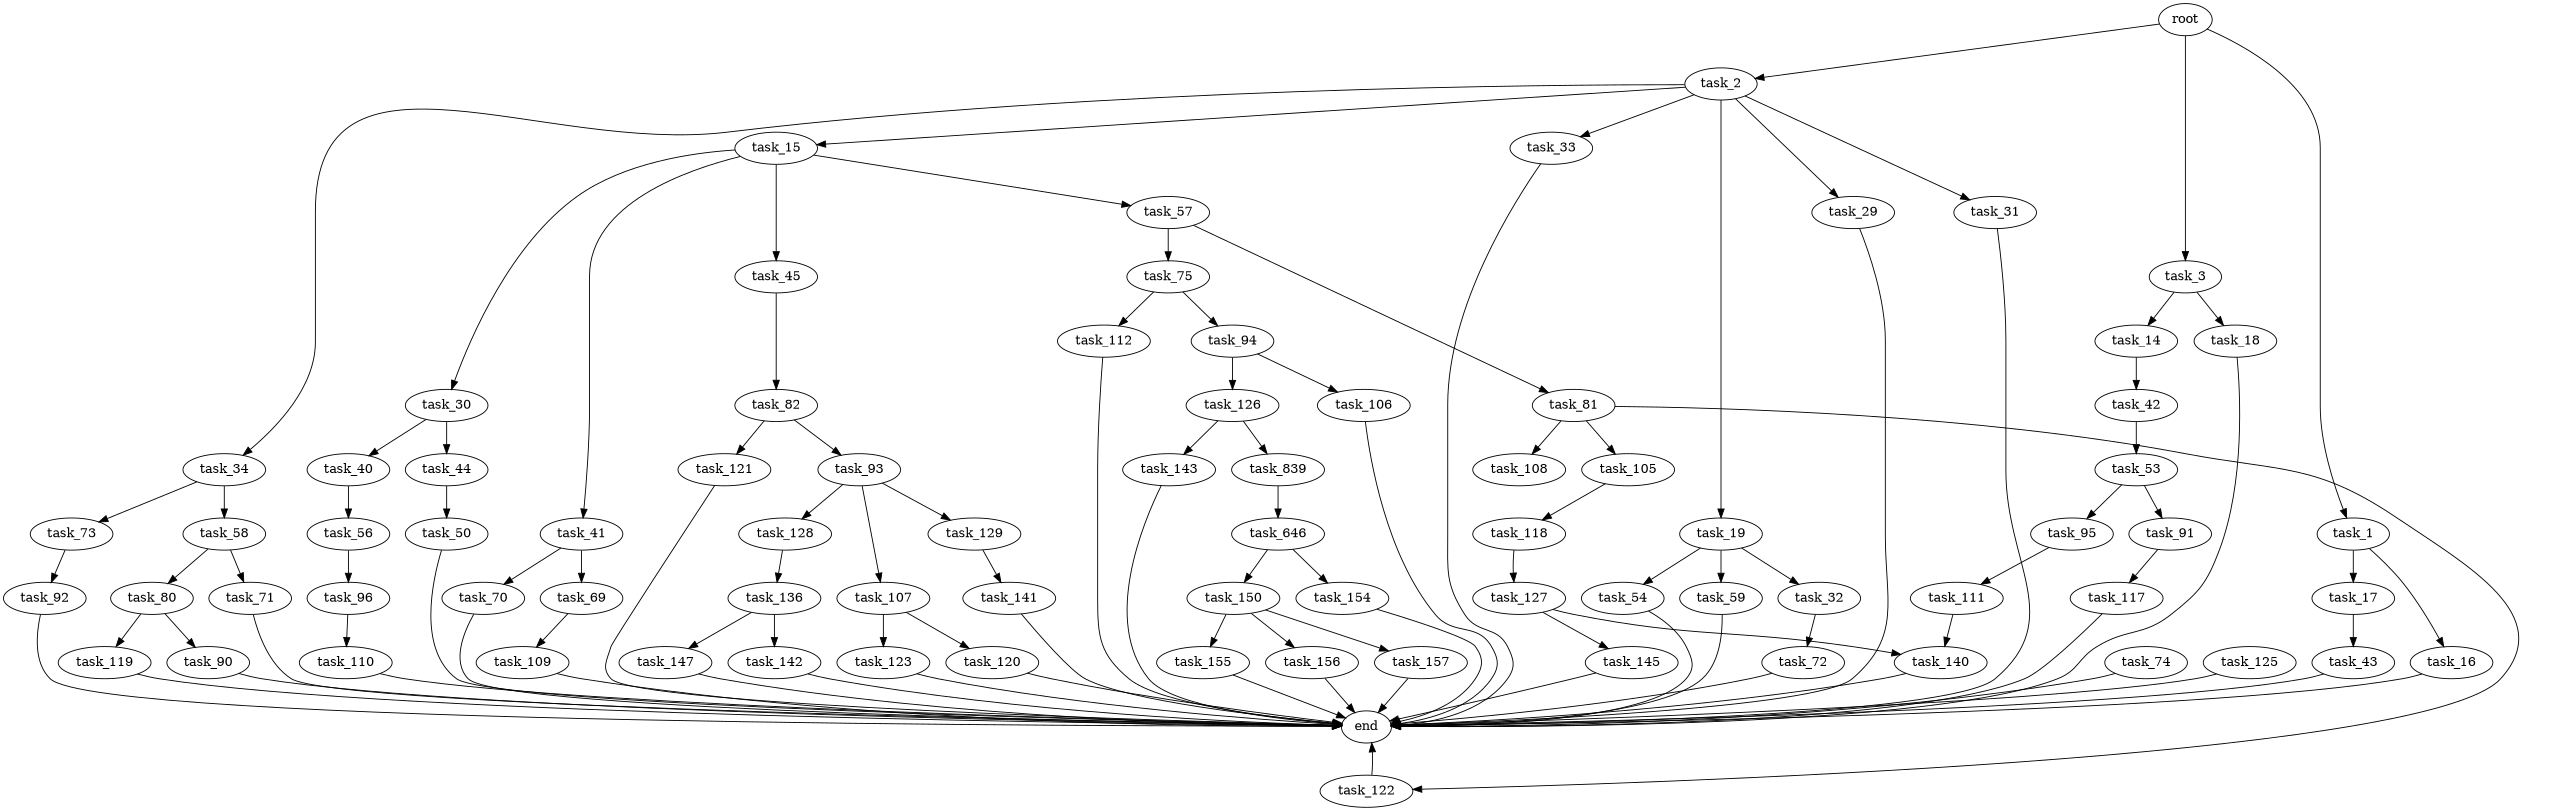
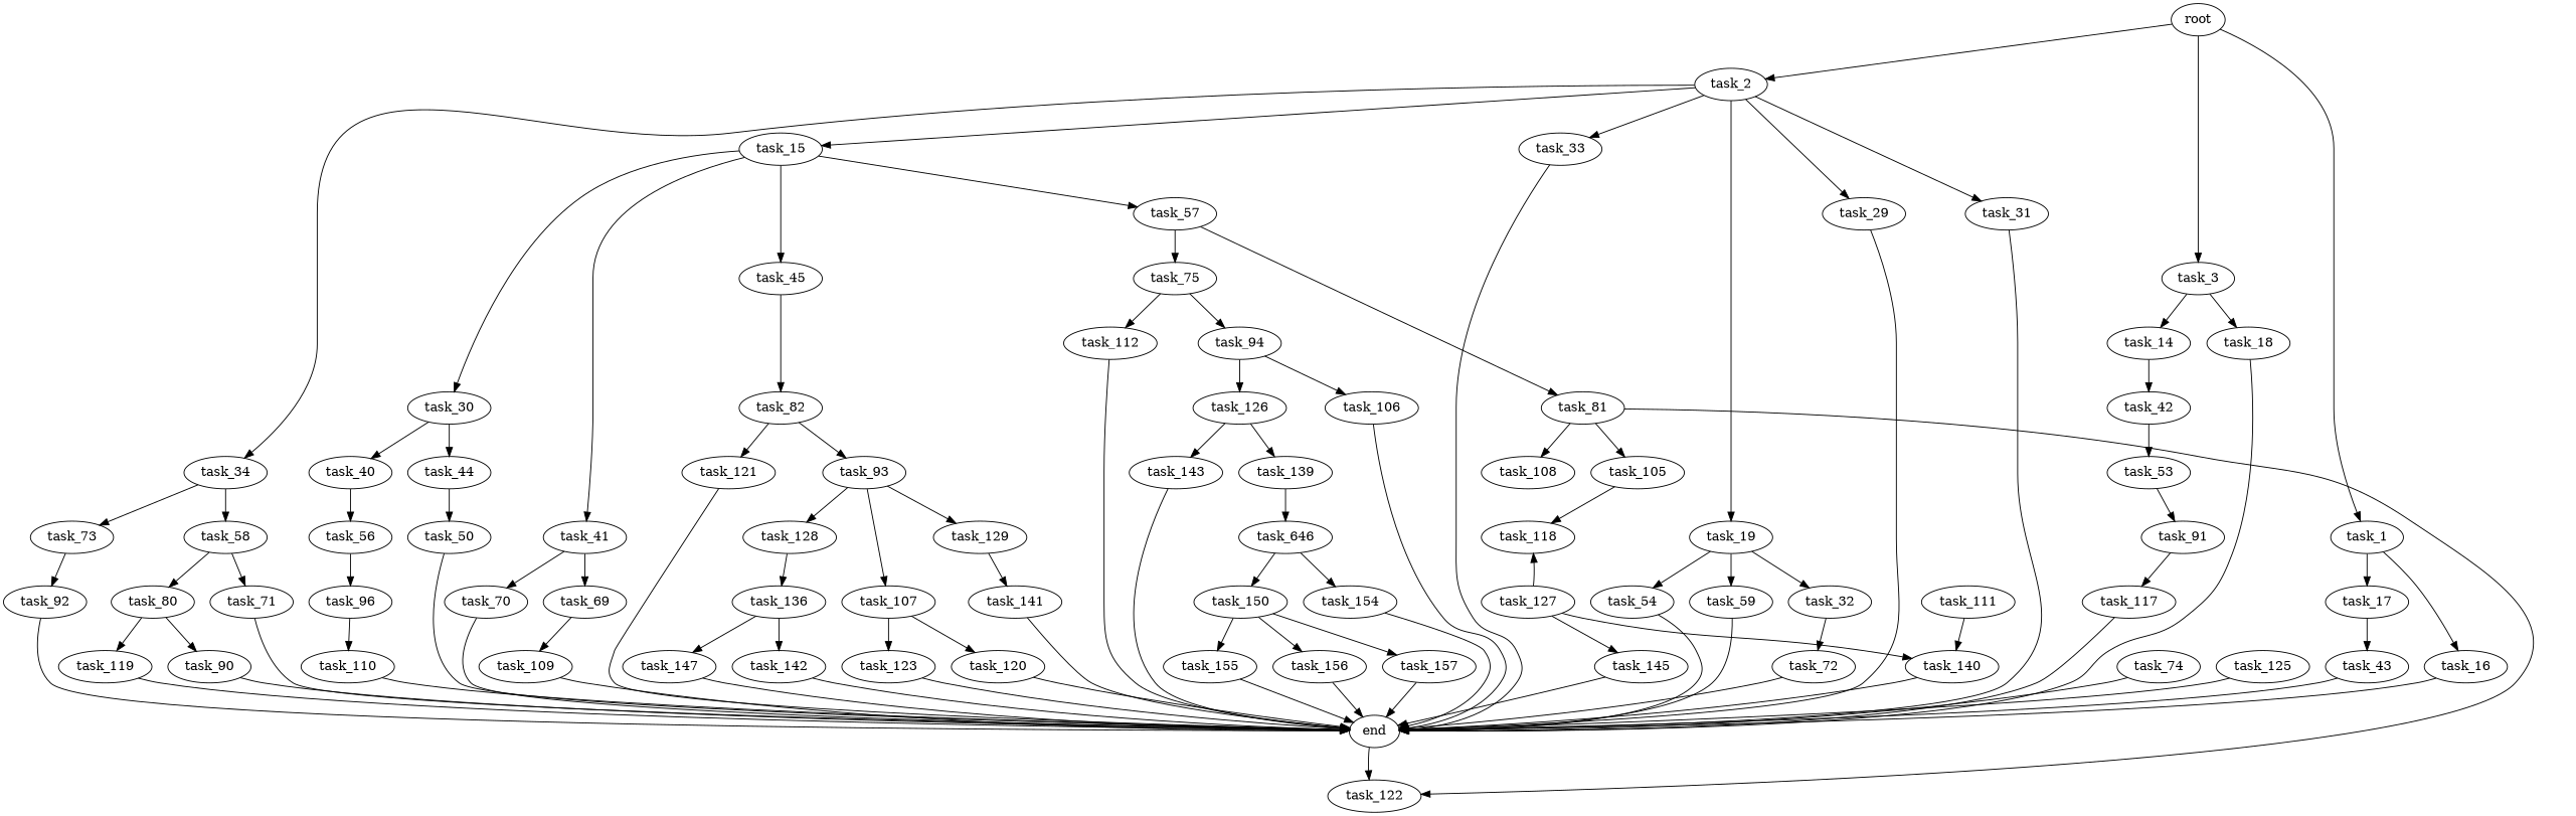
  digraph {
    root
    task_1
    task_2
    task_3
    task_16
    task_17
    task_15
    task_19
    task_29
    task_31
    task_33
    task_34
    task_14
    task_18
    end
    task_43
    task_30
    task_41
    task_45
    task_57
    task_32
    task_54
    task_59
    task_58
    task_73
    task_42
    task_53
    task_40
    task_44
    task_69
    task_70
    task_82
    task_75
    task_81
    task_72
    task_56
    n37 [label=task_50]
    task_71
    task_80
    task_92
    task_96
    task_109
    task_91
-   task_95
    task_93
    task_121
    task_74
    task_117
    task_111
    task_110
    task_94
    task_112
    task_105
    task_108
    task_122
    task_90
    task_119
    task_106
    task_126
    task_118
    task_107
    task_128
    task_129
    task_120
    task_123
    task_136
    task_141
-   task_139 [label=task_839]
+   task_139
    task_143
    task_140
    task_127
    task_125
    task_145
    n74 [label=task_646]
    task_142
    task_147
    task_150
    task_154
    task_155
    task_156
    task_157
    root -> task_1
    root -> task_2
    root -> task_3
    task_1 -> task_16
    task_1 -> task_17
    task_2 -> task_15
    task_2 -> task_19
    task_2 -> task_29
    task_2 -> task_31
    task_2 -> task_33
    task_2 -> task_34
    task_3 -> task_14
    task_3 -> task_18
    task_16 -> end
    task_17 -> task_43
    task_15 -> task_30
    task_15 -> task_41
    task_15 -> task_45
    task_15 -> task_57
    task_19 -> task_32
    task_19 -> task_54
    task_19 -> task_59
    task_29 -> end
    task_31 -> end
    task_33 -> end
    task_34 -> task_58
    task_34 -> task_73
    task_14 -> task_42
    task_18 -> end
    task_43 -> end
    task_30 -> task_40
    task_30 -> task_44
    task_41 -> task_69
    task_41 -> task_70
    task_45 -> task_82
    task_57 -> task_75
    task_57 -> task_81
    task_32 -> task_72
    task_54 -> end
    task_59 -> end
    task_58 -> task_71
    task_58 -> task_80
    task_73 -> task_92
    task_42 -> task_53
    task_53 -> task_91
-   task_53 -> task_95
    task_40 -> task_56
    task_44 -> n37
    task_69 -> task_109
    task_70 -> end
    task_82 -> task_93
    task_82 -> task_121
    task_75 -> task_94
    task_75 -> task_112
    task_81 -> task_105
    task_81 -> task_108
    task_81 -> task_122
    task_72 -> end
    task_56 -> task_96
    n37 -> end
    task_71 -> end
    task_80 -> task_90
    task_80 -> task_119
    task_92 -> end
    task_96 -> task_110
    task_109 -> end
    task_91 -> task_117
-   task_95 -> task_111
    task_93 -> task_107
    task_93 -> task_128
    task_93 -> task_129
    task_121 -> end
    task_74 -> end
    task_117 -> end
    task_111 -> task_140
    task_110 -> end
    task_94 -> task_106
    task_94 -> task_126
    task_112 -> end
    task_105 -> task_118
-   task_122 -> end
+   end -> task_122
    task_90 -> end
    task_119 -> end
    task_106 -> end
    task_126 -> task_139
    task_126 -> task_143
-   task_118 -> task_127
+   task_127 -> task_118
    task_107 -> task_120
    task_107 -> task_123
    task_128 -> task_136
    task_129 -> task_141
    task_120 -> end
    task_123 -> end
    task_136 -> task_142
    task_136 -> task_147
    task_141 -> end
    task_139 -> n74
    task_143 -> end
    task_140 -> end
    task_127 -> task_140
    task_127 -> task_145
    task_125 -> end
    task_145 -> end
    n74 -> task_150
    n74 -> task_154
    task_142 -> end
    task_147 -> end
    task_150 -> task_155
    task_150 -> task_156
    task_150 -> task_157
    task_154 -> end
    task_155 -> end
    task_156 -> end
    task_157 -> end
  }
